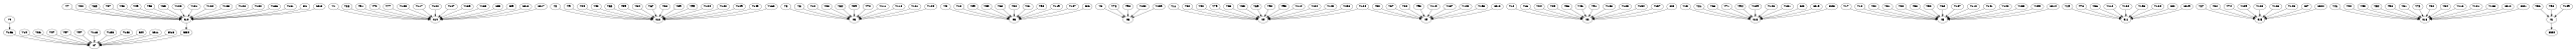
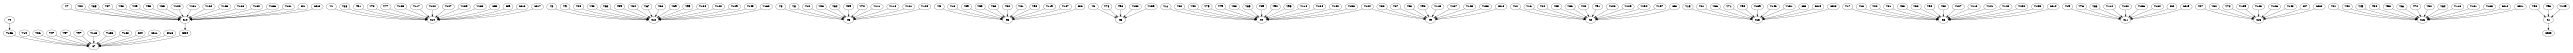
  strict digraph {
    edge [weight=1]
    c10
    co24
    c7
    v1
    c14
    v2
    c12
    v3
    c5
    v4
    v106
    v5
    c3
    v6
    c6
    v7
    v8
    v9
    v10
    v11
    c4
    v12
    c2
    v13
    v14
    v15
    c13
    v16
    v17
    c8
    v18
    v19
    c11
    v20
    v21
    v22
    v23
    v24
    v25
    v26
    v27
    c15
    v28
    v29
    v30
    c9
    v31
    v32
    v33
    v34
    v35
    v36
    v37
    v38
    v39
    v40
    v41
    c16
    v42
    v43
    v44
    v45
    v46
    v47
    v48
    v49
    v50
    v51
    v52
    v53
    v54
    v55
    v56
    c1
    co20
    v57
    v58
    v59
    v60
    v61
    v62
    v63
    v64
    v65
    v66
    v67
    v68
    v69
    v70
    v71
    v72
    v73
    v74
+   v75
    v76
    v77
    v78
    v79
    v80
    v81
    v82
    v83
    v84
    v85
    v86
    v87
    v88
    v89
    v90
    v91
    v92
    v93
    v94
    v95
    v96
    v97
    v98
    v99
    v100
    v101
    v102
    v103
    v104
    v105
    v107
    v108
    v109
    v110
    v111
    v112
    v113
    v114
    v115
    v116
    v117
    v118
    v119
    v120
    v121
    v122
    v123
    v124
    v125
    v126
    v127
    v128
    v129
    v130
    v131
    v132
    v133
    v134
    v135
    v136
    v137
    v138
    v139
    v140
    v141
    v142
    v143
    v144
    v145
    v146
    v147
    v148
    v149
    v150
    v151
    v152
    v153
    v154
    v155
    v156
    v157
    v158
    v159
    v160
    v161
    v162
    v163
    v164
    co1
    co2
    co3
    co4
    co5
    co6
    co7
    co8
    co9
    co10
    co11
    co12
    co13
    co14
    co15
    co16
    co17
    co18
    co19
    co21
    co22
    co23
    c10 -> co24
    co24 -> c7
    v1 -> c14
    v2 -> c12
    v3 -> c5
    v4 -> v106
    v106 -> c7
    v5 -> c3
    v6 -> c6
    v7 -> c10
    v8 -> c5
    v9 -> c12
    v10 -> c5
    v11 -> c4
    v12 -> c2
    v13 -> c3
    v14 -> c7
    v15 -> c13
    v16 -> c2
    v17 -> c8
    v18 -> c8
    v19 -> c11
    v20 -> c10
    v21 -> c13
    v22 -> c8
    v23 -> c5
    v24 -> c2
    v25 -> c2
    v26 -> c7
    v27 -> c15
    v28 -> c14
    v29 -> c3
    v30 -> c9
    v31 -> c8
    v32 -> c4
    v33 -> c8
    v34 -> c5
    v35 -> c10
    v36 -> c2
    v37 -> c10
    v38 -> c8
    v39 -> c5
    v40 -> c4
    v41 -> c16
    v42 -> c16
    v43 -> c10
    v44 -> c12
    v45 -> c16
    v46 -> c2
    v47 -> c7
    v48 -> c12
    v49 -> c10
    v50 -> c8
    v51 -> c14
    v52 -> c12
    v53 -> c10
    v54 -> c16
    v55 -> c3
    v56 -> c1
    c1 -> co20
    v57 -> c7
    v58 -> c16
    v59 -> c12
    v60 -> c8
    v61 -> c16
    v62 -> c15
    v63 -> c3
    v64 -> c12
    v65 -> c10
    v66 -> c13
    v67 -> c12
    v68 -> c12
    v69 -> c12
    v70 -> c5
    v71 -> c13
    v72 -> c16
    v73 -> c14
    v74 -> c15
+   v75 -> c4
    v76 -> c11
    v77 -> c14
    v78 -> c6
    v79 -> c4
    v80 -> c3
    v81 -> c3
    v82 -> c16
    v83 -> c4
    v84 -> c16
    v85 -> c4
    v86 -> c11
    v87 -> c9
    v88 -> c9
    v89 -> c4
    v90 -> c3
    v91 -> c2
    v92 -> c4
    v93 -> c9
    v94 -> c13
    v95 -> c4
    v96 -> c1
    v97 -> c7
    v98 -> c6
    v99 -> c12
    v100 -> c10
    v101 -> c10
    v102 -> c10
    v103 -> c10
    v104 -> c12
    v105 -> c14
    v107 -> c8
    v108 -> c2
    v109 -> c15
    v110 -> c8
    v111 -> c5
    v112 -> c11
    v113 -> c7
    v114 -> c4
    v115 -> c9
    v116 -> c16
    v117 -> c14
    v118 -> c5
    v119 -> c3
    v120 -> c12
    v121 -> c5
    v122 -> c14
    v123 -> c15
    v124 -> c4
    v124 -> c9
    v125 -> c2
    v126 -> c15
    v127 -> c14
    v128 -> c10
    v129 -> c12
    v130 -> c10
    v131 -> c16
    v132 -> c11
    v133 -> c7
    v134 -> c4
    v135 -> c14
    v136 -> c10
    v137 -> c9
    v138 -> c14
    v139 -> c13
    v140 -> c4
    v141 -> c8
    v142 -> c8
    v143 -> c9
    v144 -> c5
    v145 -> c12
    v146 -> c13
    v147 -> c3
    v148 -> c15
    v149 -> c1
    v150 -> c8
    v151 -> c13
    v152 -> c6
    v153 -> c9
    v154 -> c2
    v155 -> c8
    v156 -> c11
    v157 -> c2
    v158 -> c4
    v159 -> c6
    v160 -> c12
    v161 -> c10
    v162 -> c7
    v163 -> c16
    v164 -> c11
    co1 -> c10
    co2 -> c11
    co3 -> c13
    co4 -> c7
    co5 -> c14
    co6 -> c3
    co7 -> c15
    co8 -> c2
    co9 -> c14
    co10 -> c9
    co11 -> c7
    co12 -> c16
    co13 -> c10
    co14 -> c8
    co15 -> c13
    co16 -> c14
    co17 -> c14
    co18 -> c7
    co19 -> c11
    co21 -> c16
    co22 -> c15
    co23 -> c13
  }
